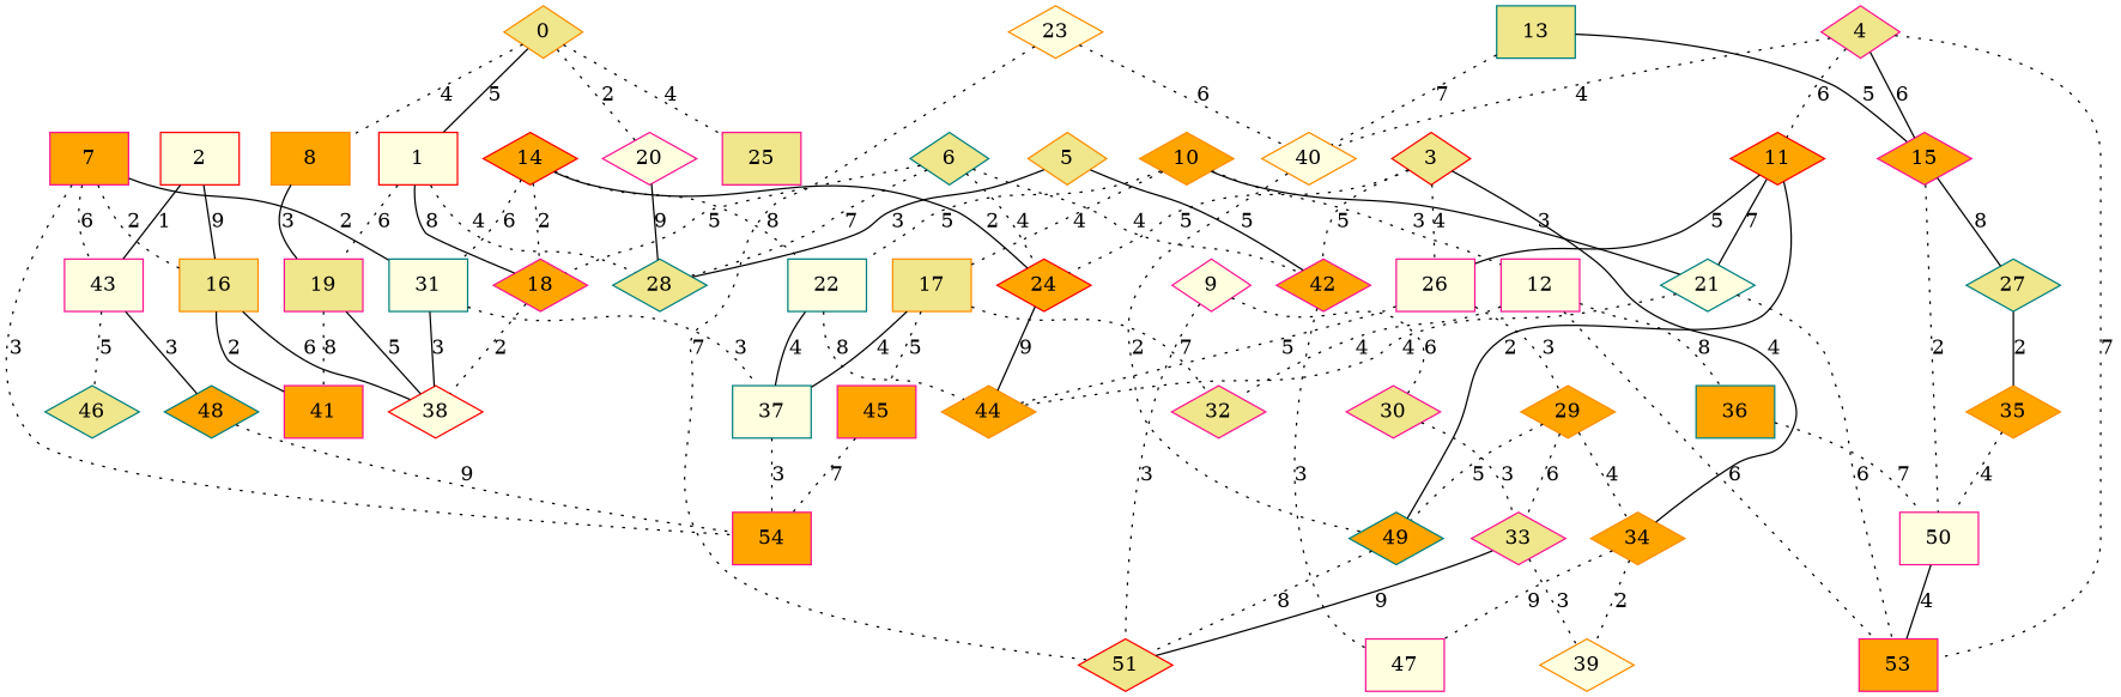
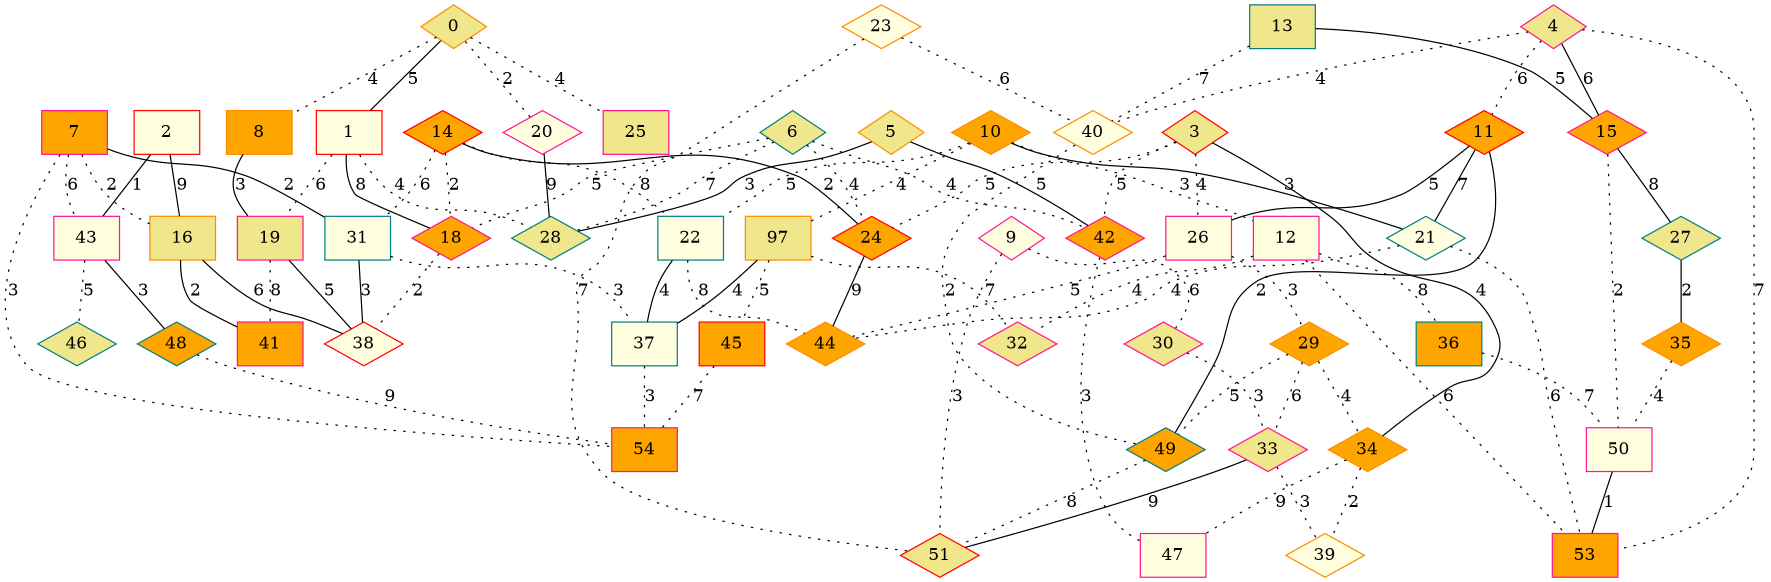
  graph {
    node [color=deeppink fillcolor=orange shape=diamond style=filled]
    edge [style=dotted]
    0 [color=darkorange fillcolor=khaki]
    8 [color=darkorange shape=box]
    25 [fillcolor=khaki shape=box]
    20 [fillcolor=lightyellow]
    1 [color=red fillcolor=lightyellow shape=box]
    19 [fillcolor=khaki shape=box]
    28 [color=teal fillcolor=khaki]
    18
    38 [color=red fillcolor=lightyellow]
    41 [shape=box]
    2 [color=red fillcolor=lightyellow shape=box]
    16 [color=darkorange fillcolor=khaki shape=box]
    43 [fillcolor=lightyellow shape=box]
    48 [color=teal]
    46 [color=teal fillcolor=khaki]
    n16 [label=54 shape=box]
    3 [color=red fillcolor=khaki]
    42
    34 [color=darkorange]
    24 [color=red]
    26 [fillcolor=lightyellow shape=box]
    47 [fillcolor=lightyellow shape=box]
    39 [color=darkorange fillcolor=lightyellow]
    44 [color=darkorange]
    29 [color=darkorange]
    49 [color=teal]
    33 [fillcolor=khaki]
    4 [fillcolor=khaki]
    53 [shape=box]
    11 [color=red]
    40 [color=darkorange fillcolor=lightyellow]
    15
    21 [color=teal fillcolor=lightyellow]
    27 [color=teal fillcolor=khaki]
    50 [fillcolor=lightyellow shape=box]
    51 [color=red fillcolor=khaki]
    35 [color=darkorange]
    5 [color=darkorange fillcolor=khaki]
    6 [color=teal fillcolor=khaki]
    7 [shape=box]
    31 [color=teal fillcolor=lightyellow shape=box]
    37 [color=teal fillcolor=lightyellow shape=box]
    9 [fillcolor=lightyellow]
    30 [fillcolor=khaki]
    10 [color=darkorange]
-   17 [color=darkorange fillcolor=khaki shape=box]
+   17 [color=darkorange fillcolor=khaki shape=box label=97]
    22 [color=teal fillcolor=lightyellow shape=box]
    12 [fillcolor=lightyellow shape=box]
    32 [fillcolor=khaki]
-   45 [shape=box]
+   45 [color=red shape=box]
    36 [color=teal shape=box]
    13 [color=teal fillcolor=khaki shape=box]
    14 [color=red]
    23 [color=darkorange fillcolor=lightyellow]
    0 -- 8 [label=4]
    0 -- 25 [label=4]
    0 -- 20 [label=2]
    0 -- 1 [label=5 style=solid]
    8 -- 19 [label=3 style=solid]
    20 -- 28 [label=9 style=solid]
    1 -- 19 [label=6]
    1 -- 28 [label=4]
    1 -- 18 [label=8 style=solid]
    19 -- 38 [label=5 style=solid]
    19 -- 41 [label=8]
    18 -- 38 [label=2]
    2 -- 16 [label=9 style=solid]
    2 -- 43 [label=1 style=solid]
    16 -- 38 [label=6 style=solid]
    16 -- 41 [label=2 style=solid]
    43 -- 48 [label=3 style=solid]
    43 -- 46 [label=5]
    48 -- n16 [label=9]
    3 -- 42 [label=5]
    3 -- 34 [label=4 style=solid]
    3 -- 24 [label=5]
    3 -- 26 [label=4]
    42 -- 47 [label=3]
    34 -- 47 [label=9]
    34 -- 39 [label=2]
    24 -- 44 [label=9 style=solid]
    26 -- 44 [label=5]
    26 -- 29 [label=3]
    29 -- 34 [label=4]
    29 -- 49 [label=5]
    29 -- 33 [label=6]
    49 -- 51 [label=8]
    33 -- 39 [label=3]
    33 -- 51 [label=9 style=solid]
    4 -- 53 [label=7]
    4 -- 11 [label=6]
    4 -- 40 [label=4]
    4 -- 15 [label=6 style=solid]
    11 -- 26 [label=5 style=solid]
    11 -- 49 [label=2 style=solid]
    11 -- 21 [label=7 style=solid]
    40 -- 49 [label=2]
    15 -- 27 [label=8 style=solid]
    15 -- 50 [label=2]
    21 -- 44 [label=4]
    21 -- 53 [label=6]
    27 -- 35 [label=2 style=solid]
-   50 -- 53 [label=4 style=solid]
+   50 -- 53 [label=1 style=solid]
    35 -- 50 [label=4]
    5 -- 28 [label=3 style=solid]
    5 -- 42 [label=5 style=solid]
    6 -- 28 [label=7]
    6 -- 18 [label=5]
    6 -- 42 [label=4]
    6 -- 24 [label=4]
    7 -- 16 [label=2]
    7 -- 43 [label=6]
    7 -- n16 [label=3]
    7 -- 31 [label=2 style=solid]
    31 -- 38 [label=3 style=solid]
    31 -- 37 [label=3]
    37 -- n16 [label=3]
    9 -- 51 [label=3]
    9 -- 30 [label=6]
    30 -- 33 [label=3]
    10 -- 21 [label=3 style=solid]
    10 -- 17 [label=4]
    10 -- 22 [label=5]
    10 -- 12 [label=3]
    17 -- 37 [label=4 style=solid]
    17 -- 32 [label=7]
    17 -- 45 [label=5]
    22 -- 44 [label=8]
    22 -- 37 [label=4 style=solid]
    12 -- 53 [label=6]
    12 -- 32 [label=4]
    12 -- 36 [label=8]
    45 -- n16 [label=7]
    36 -- 50 [label=7]
    13 -- 40 [label=7]
    13 -- 15 [label=5 style=solid]
    14 -- 18 [label=2]
    14 -- 24 [label=2 style=solid]
    14 -- 31 [label=6]
    14 -- 22 [label=8]
    23 -- 40 [label=6]
    23 -- 51 [label=7]
  }
